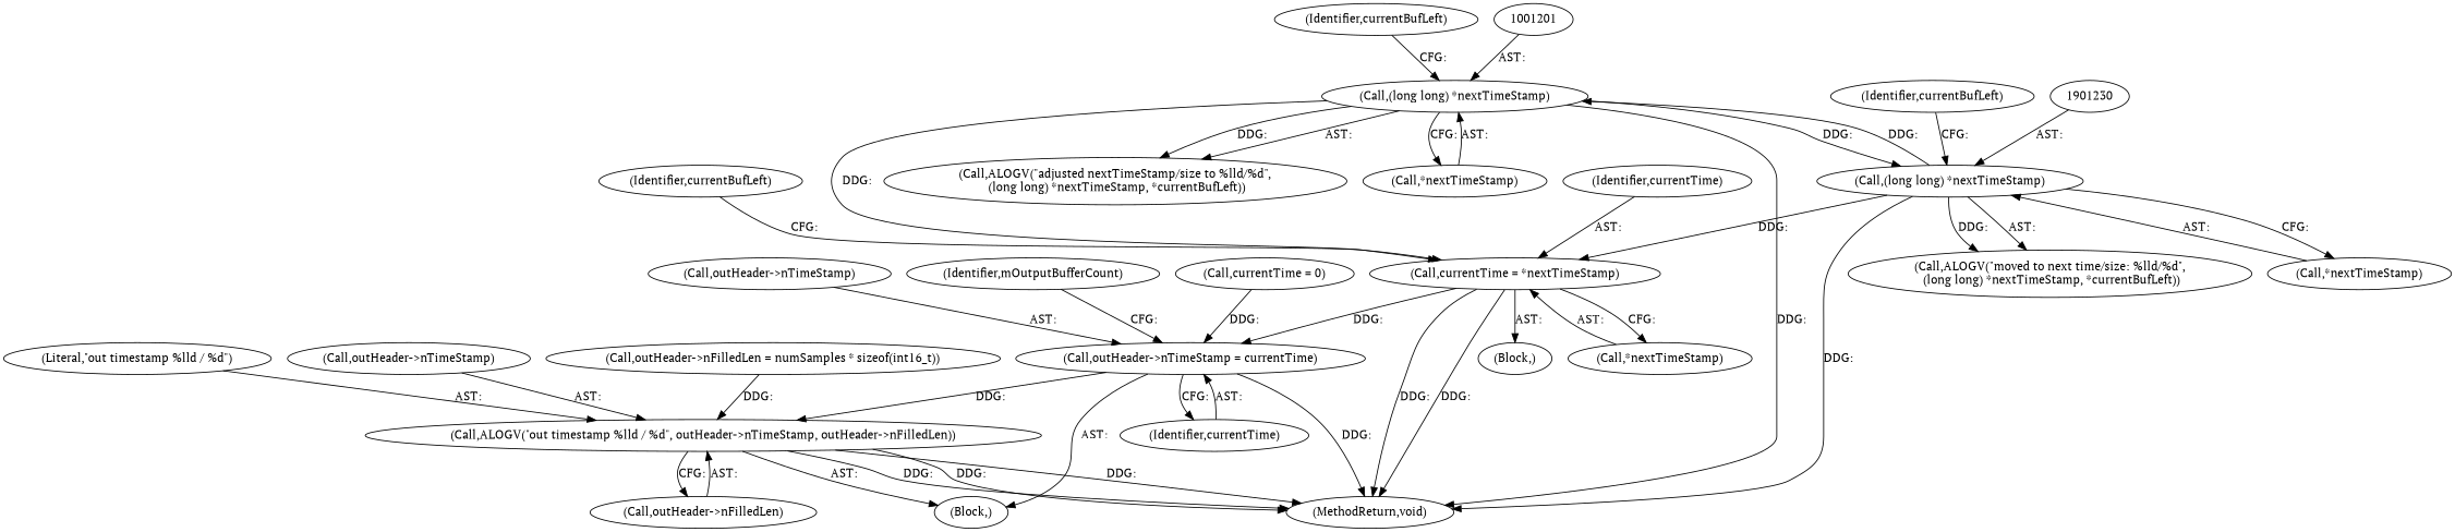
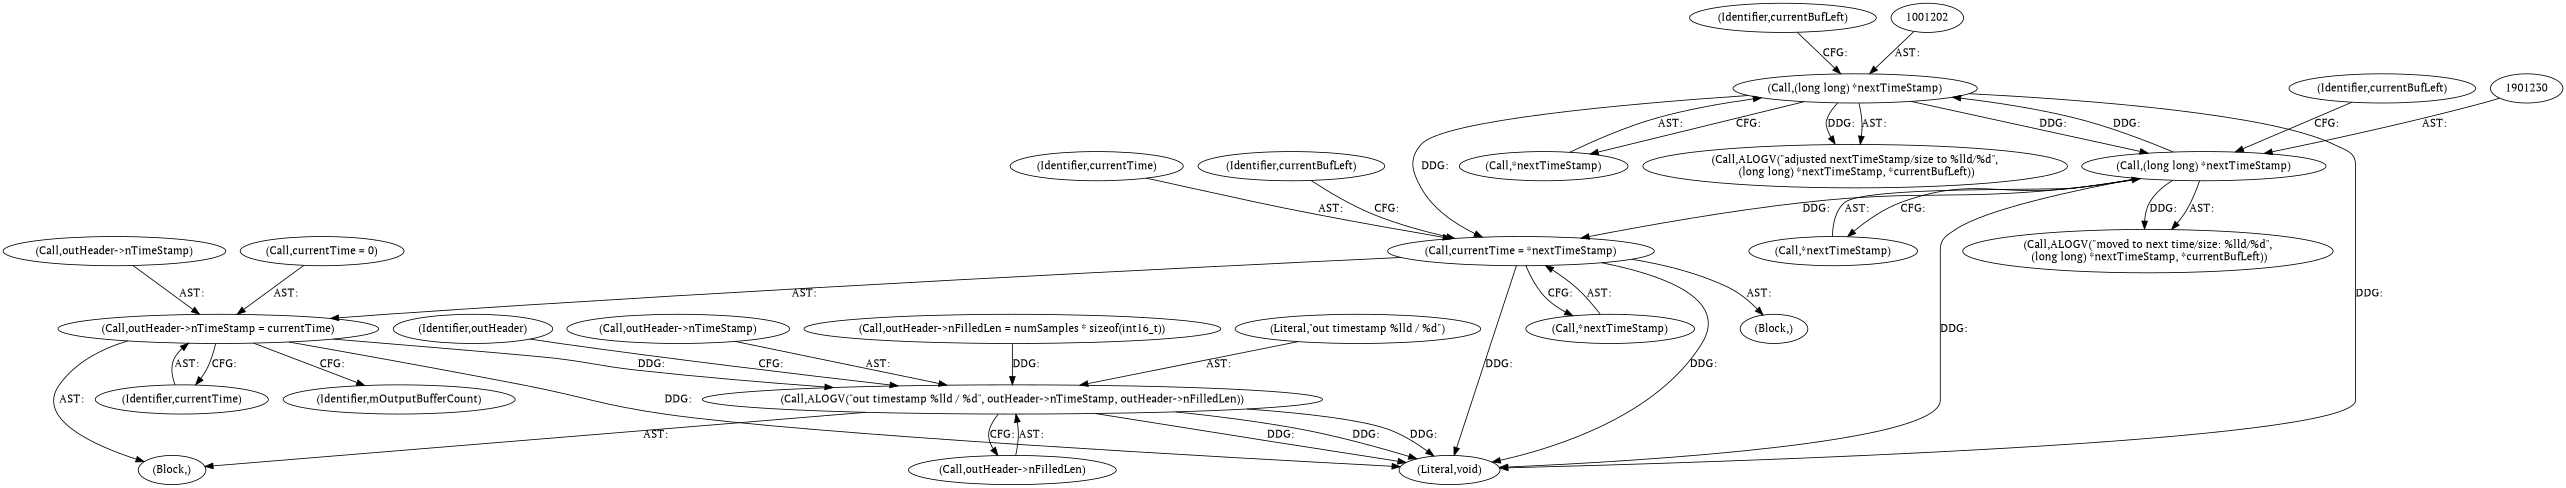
  digraph {
    fontname="PT Serif"
    node [fontname="PT Serif"]
    edge [fontname="PT Serif"]
    n1 [label="(Call,currentTime = *nextTimeStamp)"]
    n2 [label="(Call,outHeader->nTimeStamp = currentTime)"]
    n3 [label="(Block,)"]
-   n4 [label="(MethodReturn,void)"]
+   n4 [label="(Literal,void)"]
    n5 [label="(Call,*nextTimeStamp)"]
    n6 [label="(Call,ALOGV(\"out timestamp %lld / %d\", outHeader->nTimeStamp, outHeader->nFilledLen))"]
    n7 [label="(Identifier,currentTime)"]
    n8 [label="(Block,)"]
    n9 [label="(Call,(long long) *nextTimeStamp)"]
    n10 [label="(Call,(long long) *nextTimeStamp)"]
    n11 [label="(Call,*nextTimeStamp)"]
    n12 [label="(Call,ALOGV(\"adjusted nextTimeStamp/size to %lld/%d\",\n (long long) *nextTimeStamp, *currentBufLeft))"]
    n13 [label="(Call,ALOGV(\"moved to next time/size: %lld/%d\",\n (long long) *nextTimeStamp, *currentBufLeft))"]
    n14 [label="(Call,*nextTimeStamp)"]
    n15 [label="(Call,outHeader->nFilledLen)"]
    n16 [label="(Call,outHeader->nTimeStamp)"]
    n17 [label="(Identifier,currentBufLeft)"]
    n18 [label="(Identifier,currentBufLeft)"]
    n19 [label="(Identifier,mOutputBufferCount)"]
    n20 [label="(Identifier,currentTime)"]
    n21 [label="(Call,outHeader->nFilledLen = numSamples * sizeof(int16_t))"]
    n22 [label="(Literal,\"out timestamp %lld / %d\")"]
    n23 [label="(Call,currentTime = 0)"]
+   n24 [label="(Identifier,outHeader)"]
    n25 [label="(Call,outHeader->nTimeStamp)"]
    n26 [label="(Identifier,currentBufLeft)"]
-   1001201
+   1001201 [label=1001202]
    n28 [label=1901230]
-   n1 -> n2 [label="DDG: "]
+   n1 -> n2 [label="AST: "]
    n1 -> n3 [label="AST: "]
    n1 -> n4 [label="DDG: "]
    n1 -> n4 [label="DDG: "]
    n1 -> n5 [label="CFG: "]
    n2 -> n4 [label="DDG: "]
    n2 -> n6 [label="DDG: "]
    n2 -> n7 [label="CFG: "]
    n2 -> n8 [label="AST: "]
    n5 -> n1 [label="AST: "]
    n6 -> n4 [label="DDG: "]
    n6 -> n4 [label="DDG: "]
    n6 -> n4 [label="DDG: "]
    n6 -> n8 [label="AST: "]
    n6 -> n15 [label="CFG: "]
    n7 -> n2 [label="AST: "]
    n9 -> n1 [label="DDG: "]
    n9 -> n4 [label="DDG: "]
    n9 -> n10 [label="DDG: "]
    n9 -> n11 [label="CFG: "]
    n9 -> n12 [label="AST: "]
    n9 -> n12 [label="DDG: "]
    n10 -> n1 [label="DDG: "]
    n10 -> n4 [label="DDG: "]
    n10 -> n9 [label="DDG: "]
    n10 -> n13 [label="AST: "]
    n10 -> n13 [label="DDG: "]
    n10 -> n14 [label="CFG: "]
    n11 -> n9 [label="AST: "]
    n14 -> n10 [label="AST: "]
    n15 -> n6 [label="AST: "]
    n16 -> n6 [label="AST: "]
    n17 -> n9 [label="CFG: "]
    n18 -> n10 [label="CFG: "]
-   n19 -> n2 [label="CFG: "]
+   n2 -> n19 [label="CFG: "]
    n20 -> n1 [label="AST: "]
    n21 -> n6 [label="DDG: "]
    n22 -> n6 [label="AST: "]
-   n23 -> n2 [label="DDG: "]
+   n23 -> n2 [label="AST: "]
+   n24 -> n6 [label="CFG: "]
    n25 -> n2 [label="AST: "]
    n26 -> n1 [label="CFG: "]
    1001201 -> n9 [label="AST: "]
    n28 -> n10 [label="AST: "]
  }
